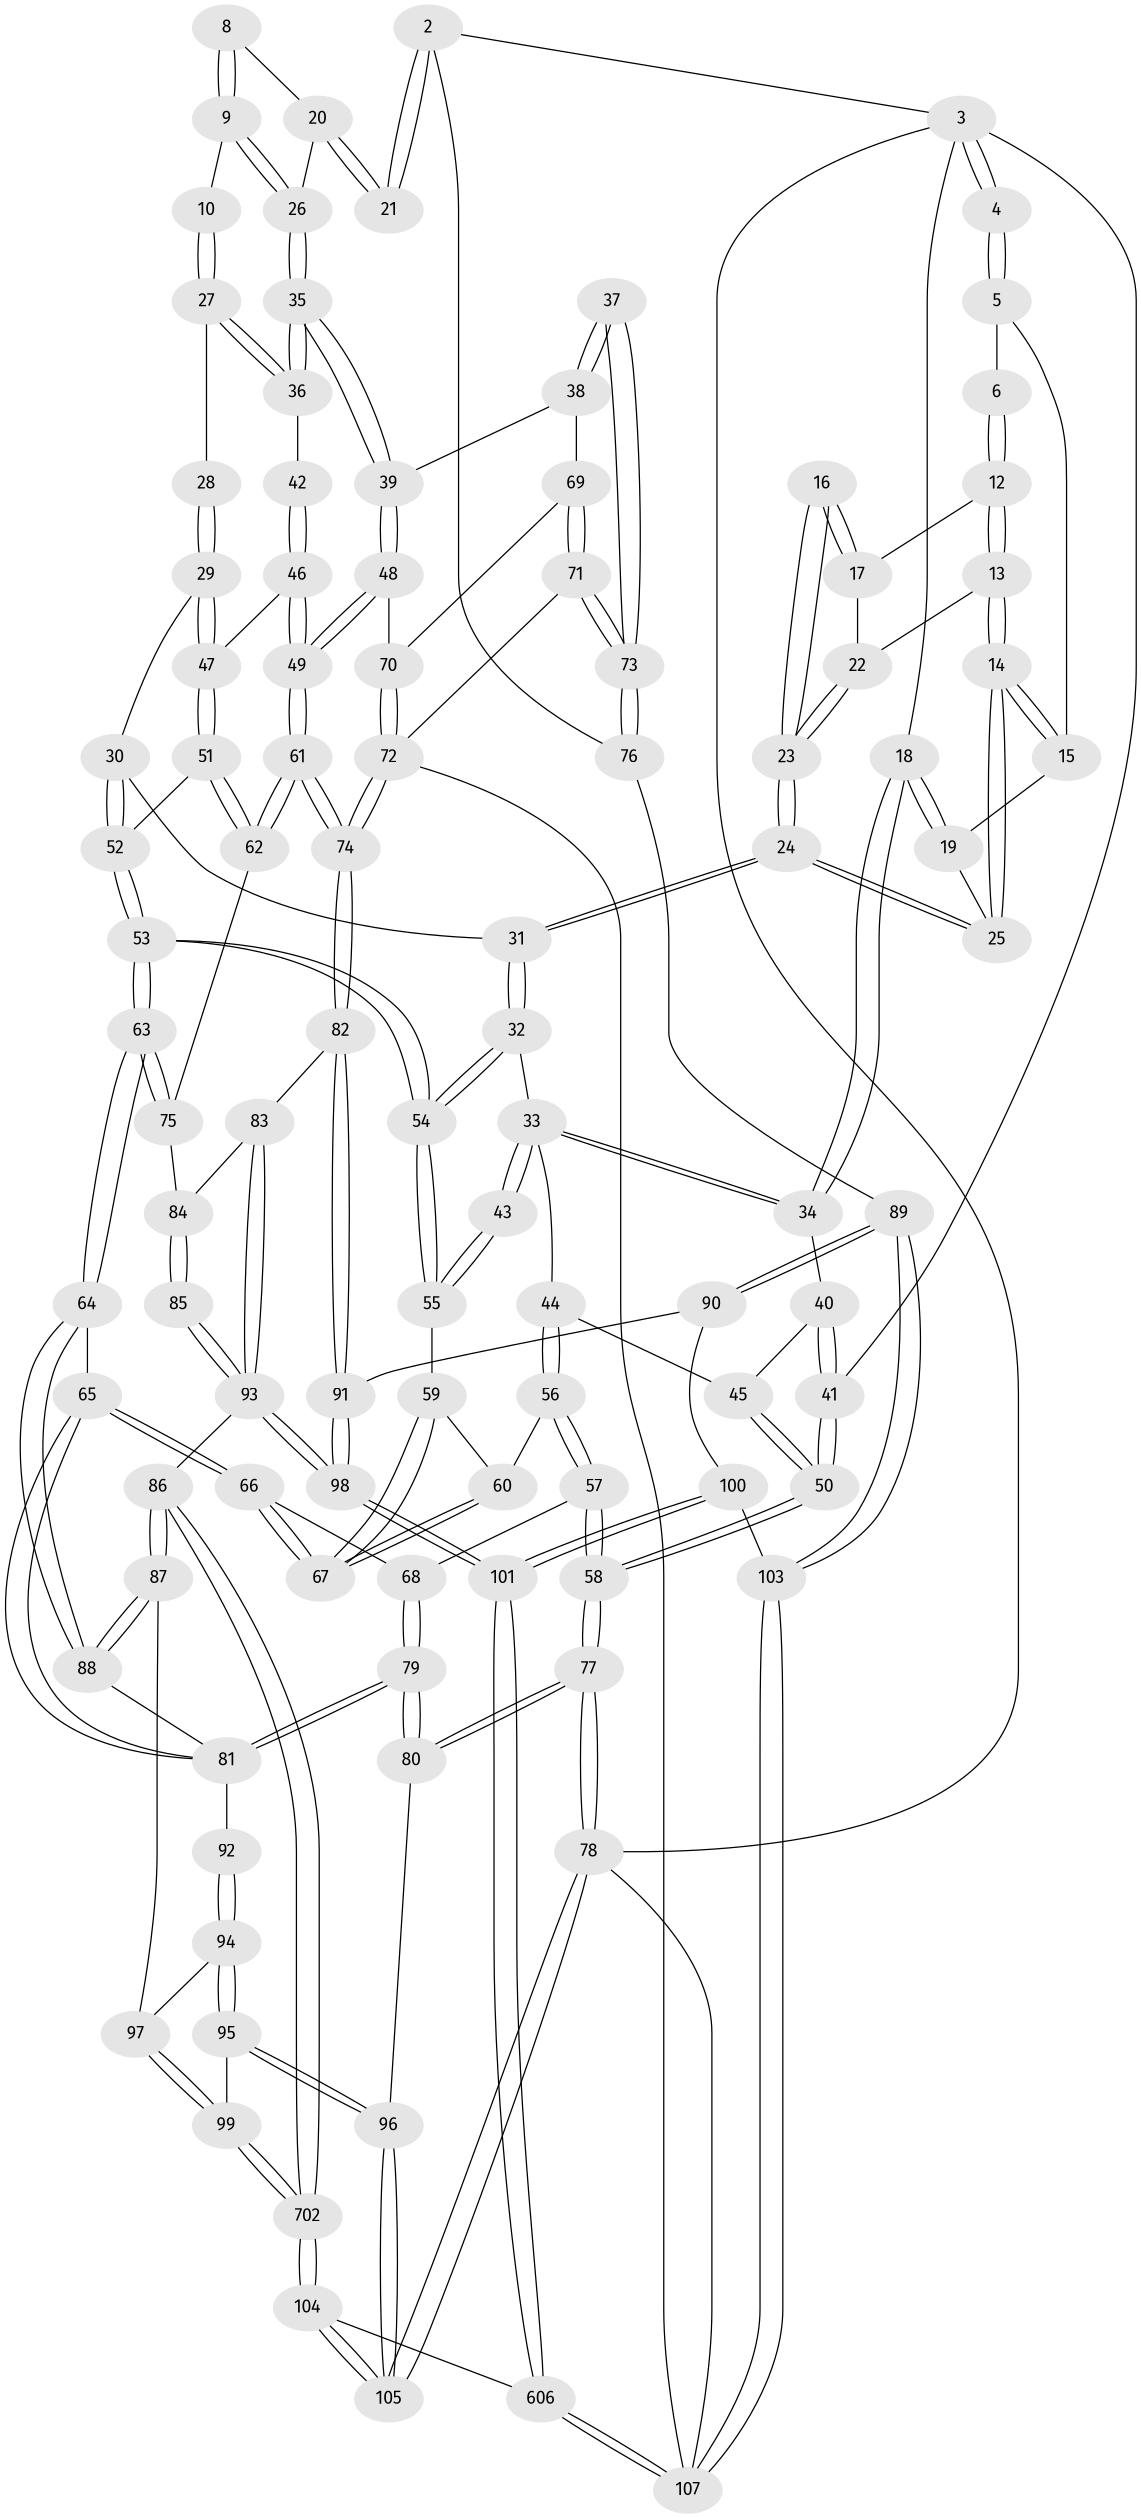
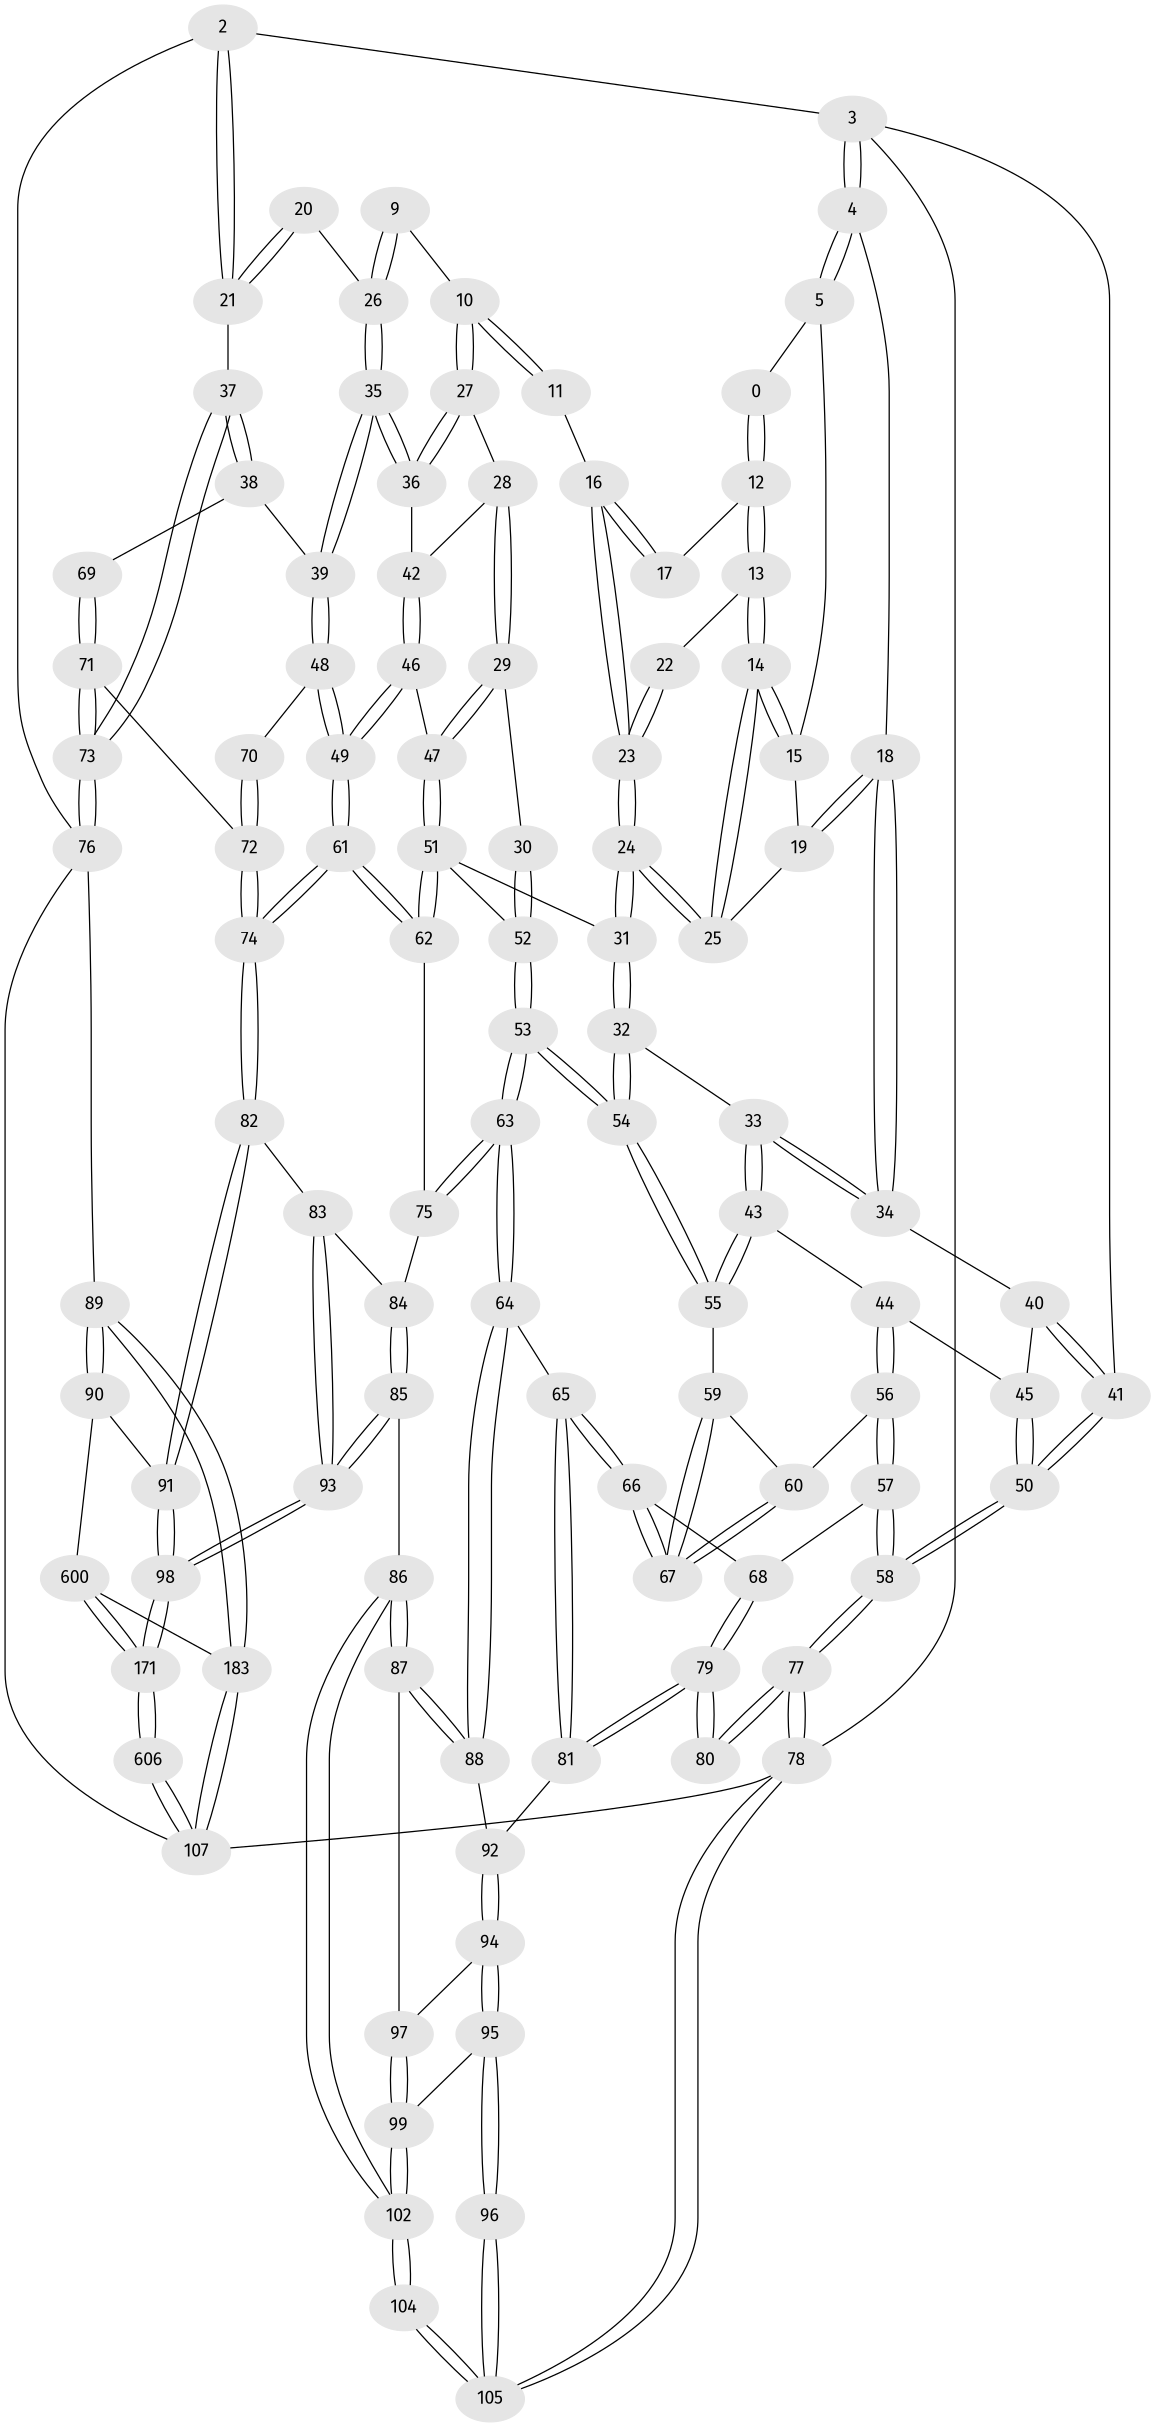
  graph {
    fontname="Fira Sans"
    node [color=gray90 fontname="Fira Sans" style=filled]
    edge [fontname="Fira Sans"]
    2
    3
    21
    76
-   8
    9
    20
    4
    41
    78
    37
    89
    107
    5
    18
    50
    105
-   6
+   6 [label=0]
    15
    19
    34
    12
    13
    17
+   11
    16
    10
    26
    27
    35
    28
    36
    23
    14
    22
    25
    24
    40
    38
    73
    31
    32
    39
    29
    42
    30
    47
    46
    52
    51
    53
    33
    54
    43
    55
    44
    45
    48
    69
    70
    71
    49
    58
    56
    59
    57
    60
    61
    62
    72
    74
    77
    75
    63
    64
    67
    68
    79
    80
    82
    84
    65
    88
    66
    81
    92
    83
    91
    85
    90
-   103
+   103 [label=183]
    96
    94
    93
    98
    86
    87
-   102 [label=702]
+   102
    97
    104
    99
-   100
-   101
+   100 [label=600]
+   101 [label=171]
    95
    n105 [label=606]
    2 -- 3
    2 -- 21
    2 -- 21
    2 -- 76
    3 -- 4
    3 -- 4
    3 -- 41
    3 -- 78
+   21 -- 37
    76 -- 89
-   72 -- 107
-   8 -- 9
-   8 -- 9
-   8 -- 20
+   76 -- 107
    9 -- 10
    9 -- 26
    9 -- 26
    20 -- 21
    20 -- 21
    20 -- 26
    4 -- 5
    4 -- 5
-   3 -- 18
+   4 -- 18
    41 -- 50
    41 -- 50
    78 -- 107
    78 -- 105
    78 -- 105
    37 -- 38
    37 -- 38
    37 -- 73
    37 -- 73
    89 -- 90
    89 -- 90
    89 -- 103
    89 -- 103
    5 -- 6
    5 -- 15
    18 -- 19
    18 -- 19
    18 -- 34
    18 -- 34
    50 -- 58
    50 -- 58
    6 -- 12
    6 -- 12
    15 -- 19
    19 -- 25
    34 -- 40
    12 -- 13
    12 -- 13
    12 -- 17
    13 -- 14
    13 -- 14
    13 -- 22
-   17 -- 22
+   11 -- 16
    16 -- 17
    16 -- 17
    16 -- 23
    16 -- 23
+   10 -- 11
+   10 -- 11
    10 -- 27
    10 -- 27
    26 -- 35
    26 -- 35
    27 -- 28
    27 -- 36
    27 -- 36
    35 -- 36
    35 -- 36
    35 -- 39
    35 -- 39
    28 -- 29
    28 -- 29
+   28 -- 42
    36 -- 42
    23 -- 24
    23 -- 24
    14 -- 15
    14 -- 15
    14 -- 25
    14 -- 25
    22 -- 23
    22 -- 23
    24 -- 25
    24 -- 25
    24 -- 31
    24 -- 31
    40 -- 41
    40 -- 41
    40 -- 45
    38 -- 39
    38 -- 69
    73 -- 76
    73 -- 76
    31 -- 32
    31 -- 32
    32 -- 33
    32 -- 54
    32 -- 54
    39 -- 48
    39 -- 48
    29 -- 30
    29 -- 47
    29 -- 47
    42 -- 46
    42 -- 46
-   30 -- 31
+   51 -- 31
    30 -- 52
    30 -- 52
    47 -- 51
    47 -- 51
    46 -- 47
    46 -- 49
    46 -- 49
    52 -- 53
    52 -- 53
    51 -- 52
    51 -- 62
    51 -- 62
    53 -- 54
    53 -- 54
    53 -- 63
    53 -- 63
    33 -- 34
    33 -- 34
    33 -- 43
    33 -- 43
    54 -- 55
    54 -- 55
    43 -- 55
    43 -- 55
-   33 -- 44
+   43 -- 44
    55 -- 59
    44 -- 45
    44 -- 56
    44 -- 56
    45 -- 50
    45 -- 50
    48 -- 70
    48 -- 49
    48 -- 49
-   69 -- 70
    69 -- 71
    69 -- 71
    70 -- 72
    70 -- 72
    71 -- 73
    71 -- 73
    71 -- 72
    49 -- 61
    49 -- 61
    58 -- 77
    58 -- 77
    56 -- 57
    56 -- 57
    56 -- 60
    59 -- 60
    59 -- 67
    59 -- 67
    57 -- 58
    57 -- 58
    57 -- 68
    60 -- 67
    60 -- 67
    61 -- 62
    61 -- 62
    61 -- 74
    61 -- 74
    62 -- 75
    72 -- 74
    72 -- 74
    74 -- 82
    74 -- 82
    77 -- 78
    77 -- 78
    77 -- 80
    77 -- 80
    75 -- 84
    63 -- 75
    63 -- 75
    63 -- 64
    63 -- 64
    64 -- 65
    64 -- 88
    64 -- 88
    68 -- 79
    68 -- 79
    79 -- 80
    79 -- 80
    79 -- 81
    79 -- 81
-   80 -- 96
    82 -- 83
    82 -- 91
    82 -- 91
    84 -- 85
    84 -- 85
    65 -- 66
    65 -- 66
    65 -- 81
    65 -- 81
-   88 -- 81
+   88 -- 92
    66 -- 67
    66 -- 67
    66 -- 68
    81 -- 92
    92 -- 94
    92 -- 94
    83 -- 84
    83 -- 93
    83 -- 93
    91 -- 98
    91 -- 98
    85 -- 93
    85 -- 93
-   93 -- 86
+   85 -- 86
    90 -- 91
    90 -- 100
    103 -- 107
    103 -- 107
    96 -- 105
    96 -- 105
    94 -- 97
    94 -- 95
    94 -- 95
    93 -- 98
    93 -- 98
    98 -- 101
    98 -- 101
    86 -- 87
    86 -- 87
    86 -- 102
    86 -- 102
    87 -- 88
    87 -- 88
    87 -- 97
    102 -- 104
    102 -- 104
    97 -- 99
    97 -- 99
    104 -- 105
    104 -- 105
-   104 -- n105
    99 -- 102
    99 -- 102
    100 -- 103
    100 -- 101
    100 -- 101
    101 -- n105
    101 -- n105
    95 -- 96
    95 -- 96
    95 -- 99
    n105 -- 107
    n105 -- 107
  }
